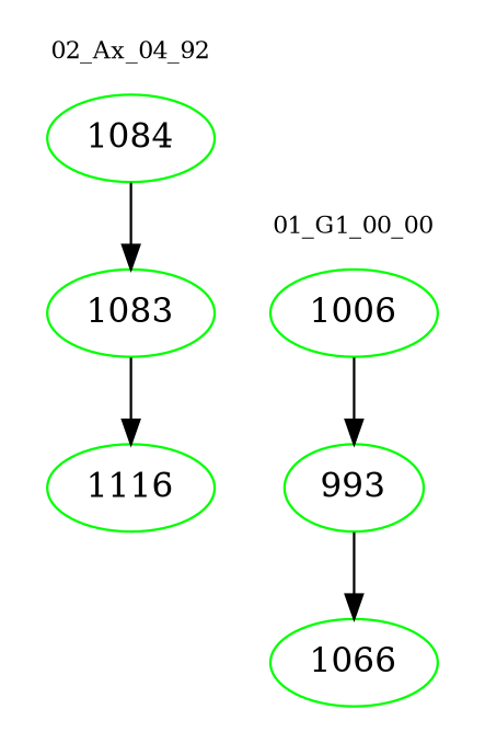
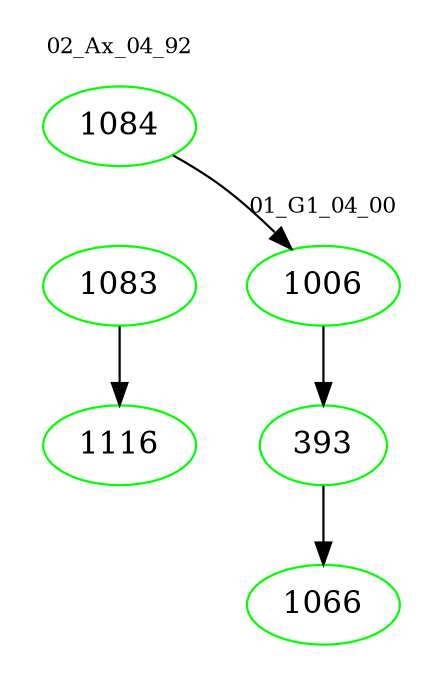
  digraph {
    node [color=green]
    edge [color=black]
    n1 [label=1084]
    n2 [label=1083]
    n3 [label=1116]
    n4 [label=1006]
-   n5 [label=993]
+   n5 [label=393]
    n6 [label=1066]
    subgraph cluster_1 {
      color=white
      fontsize=10
      label="02_Ax_04_92"
      n1
      n2
      n3
    }
    subgraph cluster_2 {
      color=white
      fontsize=10
-     label="01_G1_00_00"
+     label="01_G1_04_00"
      n4
      n5
      n6
    }
-   n1 -> n2
+   n1 -> n4
    n2 -> n3
    n4 -> n5
    n5 -> n6
  }
